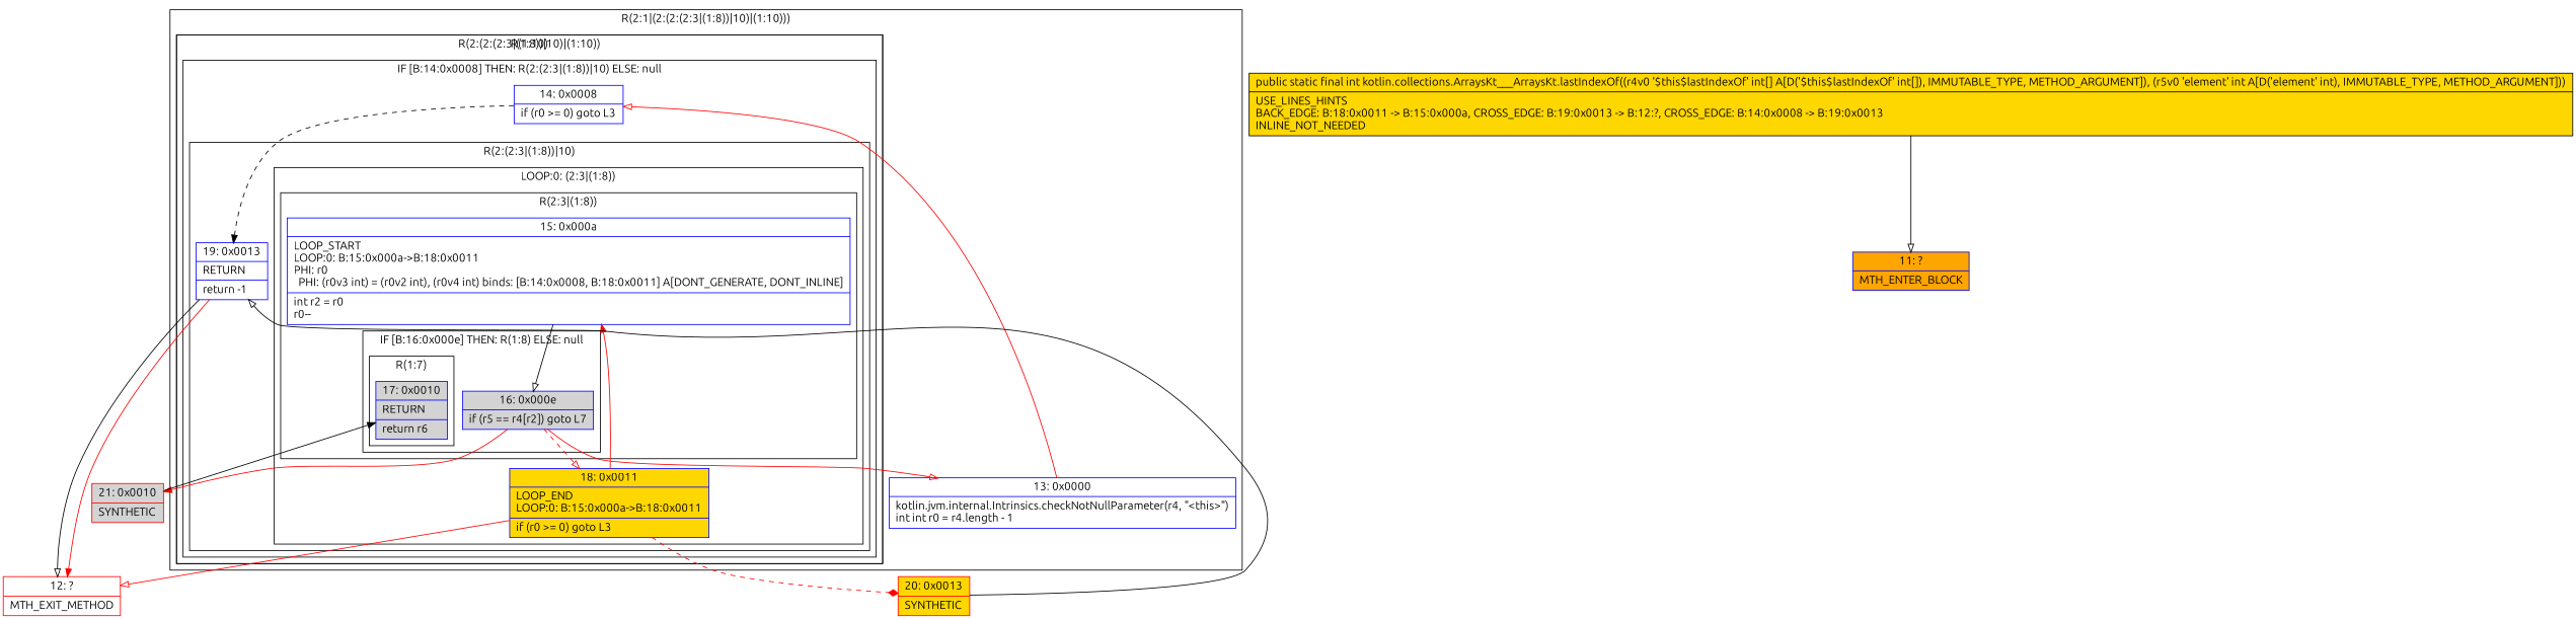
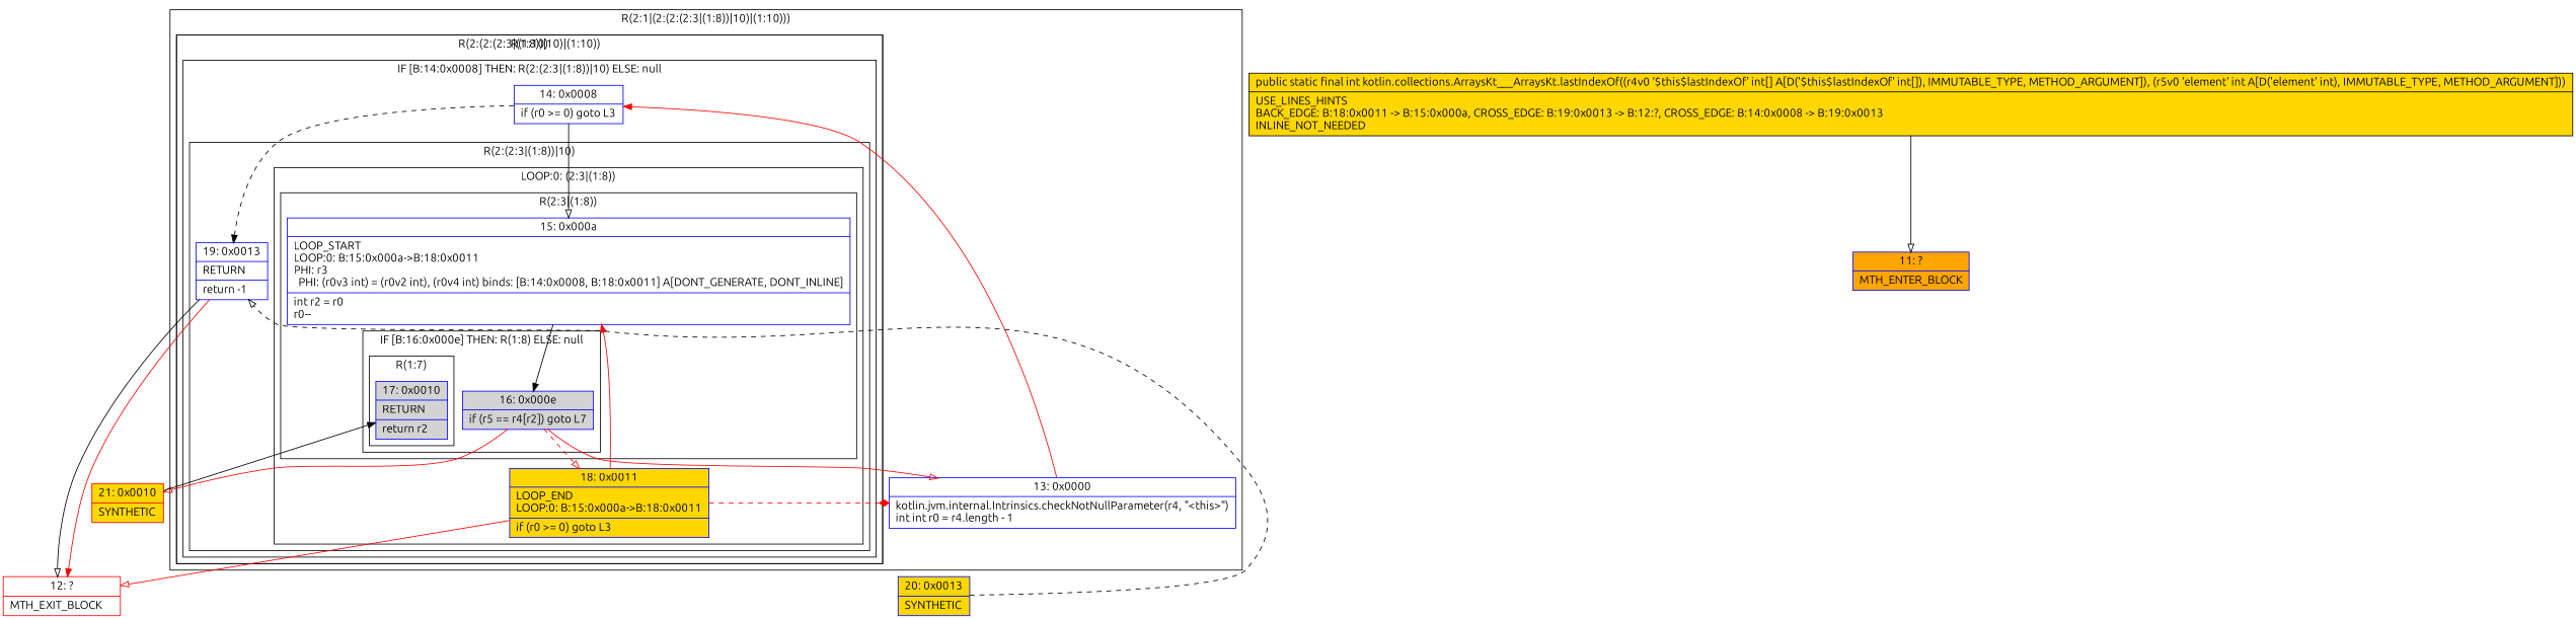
  digraph {
    fontname=Ubuntu
    node [color=blue fillcolor=white fontname=Ubuntu shape=record style=filled]
    edge [arrowhead=onormal color=red fontname=Ubuntu]
-   n1 [fillcolor=lightgrey label="{17\:\ 0x0010|RETURN\l|return r6\l}"]
+   n1 [fillcolor=lightgrey label="{17\:\ 0x0010|RETURN\l|return r2\l}"]
    n2 [fillcolor=lightgrey label="{16\:\ 0x000e|if (r5 == r4[r2]) goto L7\l}"]
-   n3 [label="{15\:\ 0x000a|LOOP_START\lLOOP:0: B:15:0x000a\-\>B:18:0x0011\lPHI: r0 \l  PHI: (r0v3 int) = (r0v2 int), (r0v4 int) binds: [B:14:0x0008, B:18:0x0011] A[DONT_GENERATE, DONT_INLINE]\l|int r2 = r0\lr0\-\-\l}"]
+   n3 [label="{15\:\ 0x000a|LOOP_START\lLOOP:0: B:15:0x000a\-\>B:18:0x0011\lPHI: r3 \l  PHI: (r0v3 int) = (r0v2 int), (r0v4 int) binds: [B:14:0x0008, B:18:0x0011] A[DONT_GENERATE, DONT_INLINE]\l|int r2 = r0\lr0\-\-\l}"]
    n4 [fillcolor=gold label="{18\:\ 0x0011|LOOP_END\lLOOP:0: B:15:0x000a\-\>B:18:0x0011\l|if (r0 \>= 0) goto L3\l}"]
    n5 [label="{19\:\ 0x0013|RETURN\l|return \-1\l}"]
    n6 [label="{14\:\ 0x0008|if (r0 \>= 0) goto L3\l}"]
    n7 [label="{13\:\ 0x0000|kotlin.jvm.internal.Intrinsics.checkNotNullParameter(r4, \"\<this\>\")\lint int r0 = r4.length \- 1\l}"]
-   n8 [color=red fillcolor=lightgrey label="{21\:\ 0x0010|SYNTHETIC\l}"]
-   n9 [color=red fillcolor=gold label="{20\:\ 0x0013|SYNTHETIC\l}"]
-   n10 [color=red label="{12\:\ ?|MTH_EXIT_METHOD\l}"]
+   n8 [color=red fillcolor=gold label="{21\:\ 0x0010|SYNTHETIC\l}"]
+   n9 [fillcolor=gold label="{20\:\ 0x0013|SYNTHETIC\l}"]
+   n10 [color=red label="{12\:\ ?|MTH_EXIT_BLOCK\l}"]
    n11 [fillcolor=orange label="{11\:\ ?|MTH_ENTER_BLOCK\l}"]
    n12 [fillcolor=gold label="{public static final int kotlin.collections.ArraysKt___ArraysKt.lastIndexOf((r4v0 '$this$lastIndexOf' int[] A[D('$this$lastIndexOf' int[]), IMMUTABLE_TYPE, METHOD_ARGUMENT]), (r5v0 'element' int A[D('element' int), IMMUTABLE_TYPE, METHOD_ARGUMENT]))  | USE_LINES_HINTS\lBACK_EDGE: B:18:0x0011 \-\> B:15:0x000a, CROSS_EDGE: B:19:0x0013 \-\> B:12:?, CROSS_EDGE: B:14:0x0008 \-\> B:19:0x0013\lINLINE_NOT_NEEDED\l}" color=""]
    subgraph cluster_1 {
      label="R(2:1|(2:(2:(2:3|(1:8))|10)|(1:10)))"
      n7
      subgraph cluster_2 {
        label="R(2:(2:(2:3|(1:8))|10)|(1:10))"
        subgraph cluster_3 {
          label="IF [B:14:0x0008] THEN: R(2:(2:3|(1:8))|10) ELSE: null"
          n6
          subgraph cluster_4 {
            label="R(2:(2:3|(1:8))|10)"
            n5
            subgraph cluster_5 {
              label="LOOP:0: (2:3|(1:8))"
              n4
              subgraph cluster_6 {
                label="R(2:3|(1:8))"
                n3
                subgraph cluster_7 {
                  label="IF [B:16:0x000e] THEN: R(1:8) ELSE: null"
                  n2
                  subgraph cluster_8 {
                    label="R(1:7)"
                    n1
                  }
                }
              }
            }
          }
        }
        subgraph cluster_9 {
          label="R(1:10)"
        }
      }
    }
    n2 -> n4 [style=dashed]
    n2 -> n7
-   n2 -> n8 [arrowhead=normal]
-   n3 -> n2 [color=black]
+   n2 -> n8
+   n3 -> n2 [arrowhead=normal color=black]
    n4 -> n3 [arrowhead=normal]
-   n4 -> n9 [arrowhead=diamond style=dashed]
+   n4 -> n7 [arrowhead=diamond style=dashed]
    n4 -> n10
    n5 -> n10 [color=black]
    n5 -> n10 [arrowhead=normal]
+   n6 -> n3 [color=black]
    n6 -> n5 [arrowhead=normal color=black style=dashed]
-   n7 -> n6
+   n7 -> n6 [arrowhead=normal]
    n8 -> n1 [arrowhead=normal color=black]
-   n9 -> n5 [color=black]
+   n9 -> n5 [color=black style=dashed]
    n12 -> n11 [color=black]
  }
